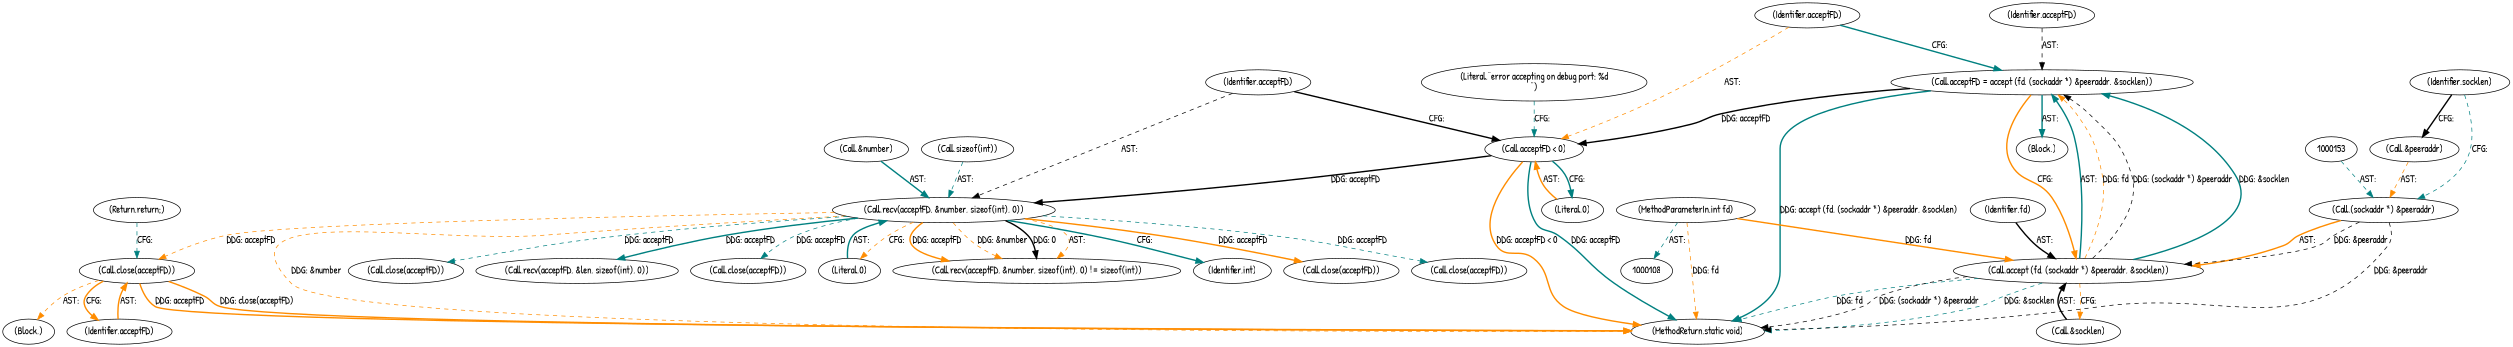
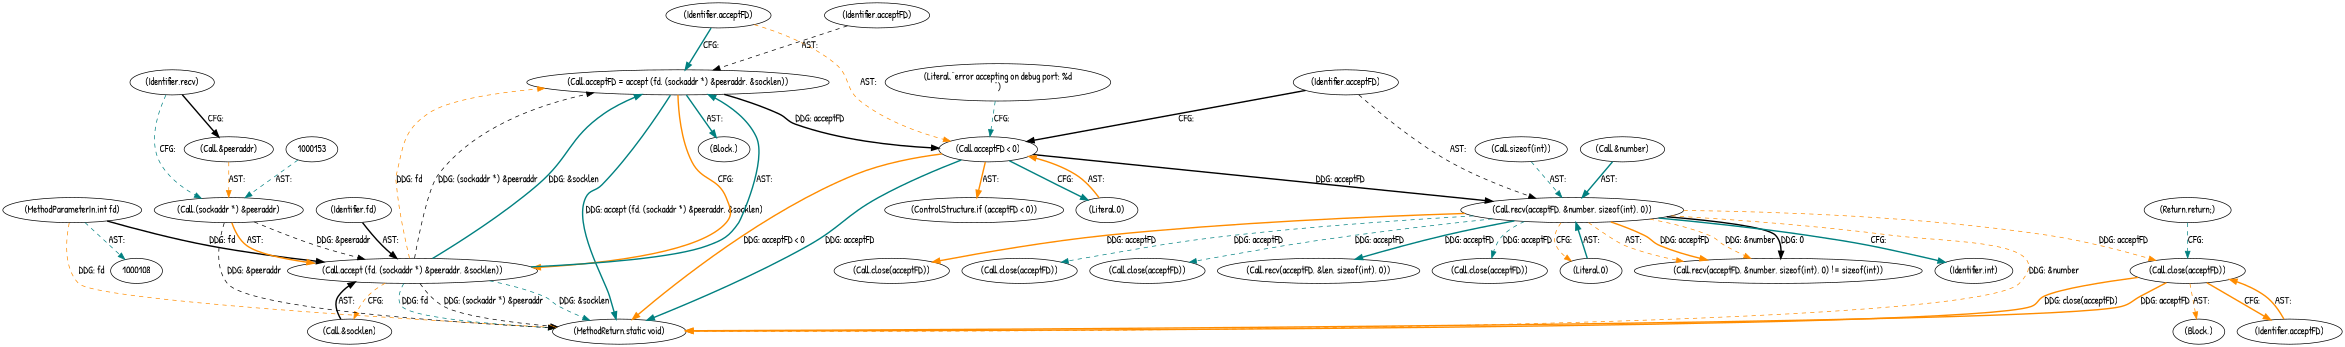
  digraph {
    fontname="Patrick Hand"
    node [fontname="Patrick Hand"]
    edge [color=darkorange fontname="Patrick Hand" style=bold]
    n1 [label="(Call,close(acceptFD))"]
    n2 [label="(Block,)"]
    n3 [label="(MethodReturn,static void)"]
    n4 [label="(Identifier,acceptFD)"]
    n5 [label="(Call,recv(acceptFD, &number, sizeof(int), 0))"]
    n6 [label="(Call,close(acceptFD))"]
    n7 [label="(Call,close(acceptFD))"]
    n8 [label="(Call,close(acceptFD))"]
    n9 [label="(Call,recv(acceptFD, &len, sizeof(int), 0))"]
    n10 [label="(Call,close(acceptFD))"]
    n11 [label="(Literal,0)"]
    n12 [label="(Call,recv(acceptFD, &number, sizeof(int), 0) != sizeof(int))"]
    n13 [label="(Identifier,int)"]
    n14 [label="(Call,acceptFD < 0)"]
+   n15 [label="(ControlStructure,if (acceptFD < 0))"]
    n16 [label="(Literal,0)"]
    n17 [label="(Call,acceptFD = accept (fd, (sockaddr *) &peeraddr, &socklen))"]
    n18 [label="(Call,accept (fd, (sockaddr *) &peeraddr, &socklen))"]
    n19 [label="(Block,)"]
    n20 [label="(Call,&socklen)"]
    n21 [label="(MethodParameterIn,int fd)"]
    1000108
    n23 [label="(Call,(sockaddr *) &peeraddr)"]
    n24 [label="(Call,&peeraddr)"]
    n25 [label="(Literal,\"error accepting on debug port: %d\n\")"]
    n26 [label="(Return,return;)"]
    n27 [label="(Identifier,acceptFD)"]
    n28 [label="(Identifier,acceptFD)"]
    n29 [label="(Call,sizeof(int))"]
    n30 [label="(Identifier,fd)"]
    n31 [label="(Call,&number)"]
    n32 [label="(Identifier,acceptFD)"]
-   n33 [label="(Identifier,socklen)"]
+   n33 [label="(Identifier,recv)"]
    1000153
    n1 -> n2 [label="AST: " style=dashed]
    n1 -> n3 [label="DDG: acceptFD"]
    n1 -> n3 [label="DDG: close(acceptFD)"]
    n1 -> n4 [label="CFG: "]
    n4 -> n1 [label="AST: "]
    n5 -> n1 [label="DDG: acceptFD" style=dashed]
    n5 -> n3 [label="DDG: &number" style=dashed]
    n5 -> n6 [label="DDG: acceptFD"]
    n5 -> n7 [color=teal label="DDG: acceptFD" style=dashed]
    n5 -> n8 [color=teal label="DDG: acceptFD" style=dashed]
    n5 -> n9 [color=teal label="DDG: acceptFD"]
    n5 -> n10 [color=teal label="DDG: acceptFD" style=dashed]
    n5 -> n11 [label="CFG: " style=dashed]
    n5 -> n12 [label="AST: " style=dashed]
    n5 -> n12 [label="DDG: acceptFD"]
    n5 -> n12 [label="DDG: &number" style=dashed]
    n5 -> n12 [color=black label="DDG: 0"]
    n5 -> n13 [color=teal label="CFG: "]
    n11 -> n5 [color=teal label="AST: "]
    n14 -> n3 [label="DDG: acceptFD < 0"]
    n14 -> n3 [color=teal label="DDG: acceptFD"]
    n14 -> n5 [color=black label="DDG: acceptFD"]
+   n14 -> n15 [label="AST: "]
    n14 -> n16 [color=teal label="CFG: "]
    n16 -> n14 [label="AST: "]
    n17 -> n3 [color=teal label="DDG: accept (fd, (sockaddr *) &peeraddr, &socklen)"]
    n17 -> n14 [color=black label="DDG: acceptFD"]
    n17 -> n18 [label="CFG: "]
    n17 -> n19 [color=teal label="AST: "]
    n18 -> n3 [color=teal label="DDG: fd" style=dashed]
    n18 -> n3 [color=black label="DDG: (sockaddr *) &peeraddr" style=dashed]
    n18 -> n3 [color=teal label="DDG: &socklen" style=dashed]
    n18 -> n17 [color=teal label="AST: "]
    n18 -> n17 [label="DDG: fd" style=dashed]
    n18 -> n17 [color=black label="DDG: (sockaddr *) &peeraddr" style=dashed]
    n18 -> n17 [color=teal label="DDG: &socklen"]
    n18 -> n20 [label="CFG: " style=dashed]
    n20 -> n18 [color=black label="AST: "]
    n21 -> n3 [label="DDG: fd" style=dashed]
-   n21 -> n18 [label="DDG: fd"]
+   n21 -> n18 [color=black label="DDG: fd"]
    n21 -> 1000108 [color=teal label="AST: " style=dashed]
    n23 -> n3 [color=black label="DDG: &peeraddr" style=dashed]
    n23 -> n18 [label="AST: "]
    n23 -> n18 [color=black label="DDG: &peeraddr" style=dashed]
    n24 -> n23 [label="AST: " style=dashed]
    n25 -> n14 [color=teal label="CFG: " style=dashed]
    n26 -> n1 [color=teal label="CFG: " style=dashed]
    n27 -> n5 [color=black label="AST: " style=dashed]
    n27 -> n14 [color=black label="CFG: "]
    n28 -> n14 [label="AST: " style=dashed]
    n28 -> n17 [color=teal label="CFG: "]
    n29 -> n5 [color=teal label="AST: " style=dashed]
    n30 -> n18 [color=black label="AST: "]
    n31 -> n5 [color=teal label="AST: "]
    n32 -> n17 [color=black label="AST: " style=dashed]
    n33 -> n23 [color=teal label="CFG: " style=dashed]
    n33 -> n24 [color=black label="CFG: "]
    1000153 -> n23 [color=teal label="AST: " style=dashed]
  }
